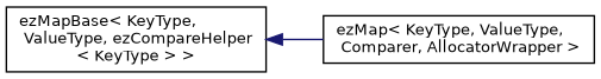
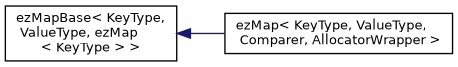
  digraph {
    rankdir=LR
    node [color=black fillcolor=white fontname=Helvetica fontsize=10 shape=record style=filled]
-   n1 [height=0.2 label="ezMapBase\< KeyType,\l ValueType, ezCompareHelper\l\< KeyType \> \>" width=0.4]
+   n1 [height=0.2 label="ezMapBase\< KeyType,\l ValueType, ezMap\l\< KeyType \> \>" width=0.4]
    n2 [height=0.2 label="ezMap\< KeyType, ValueType,\l Comparer, AllocatorWrapper \>" width=0.4]
    n1 -> n2 [color=midnightblue dir=back fontname=Helvetica fontsize=10 labelfontname=Helvetica labelfontsize=10 style=solid]
  }
